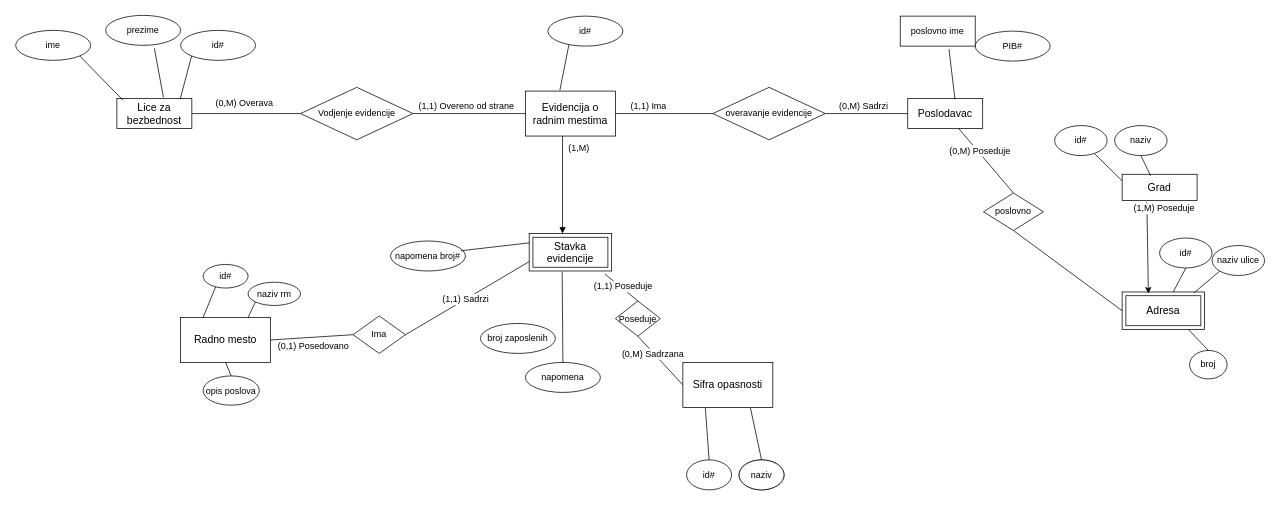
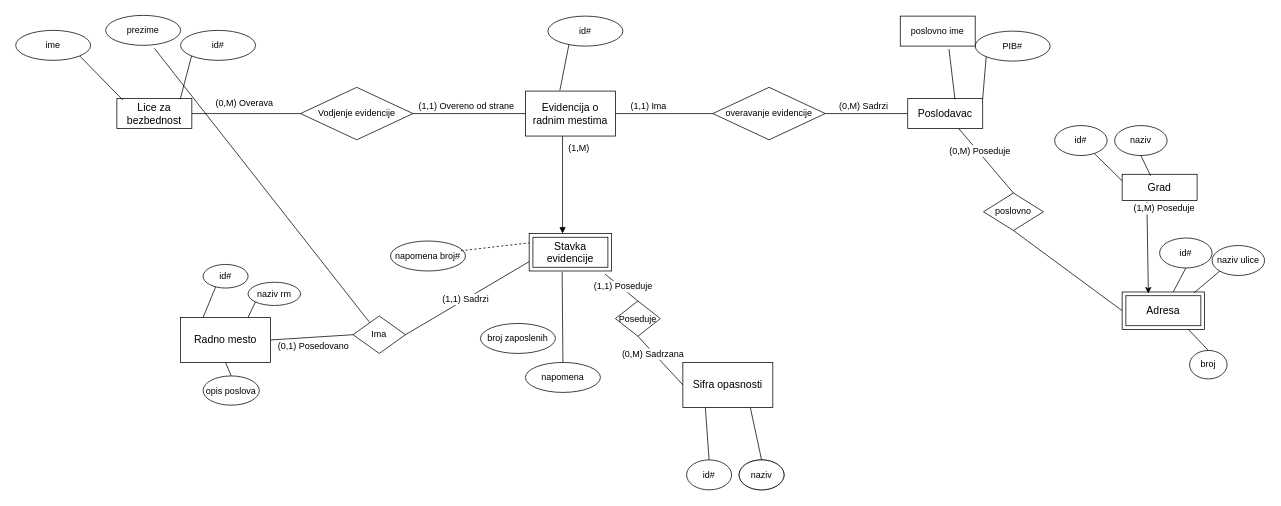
  <mxCell id="0" />
  <mxCell id="1" parent="0" />
  <mxCell id="2" value="" style="rounded=0;orthogonalLoop=1;jettySize=auto;html=1;exitX=0.5;exitY=1;exitDx=0;exitDy=0;endArrow=block;endFill=1;targetPerimeterSpacing=0;" parent="1" edge="1"><mxGeometry relative="1" as="geometry"><mxPoint x="749.5" y="311" as="targetPoint" /><mxPoint x="749.5" y="181" as="sourcePoint" /></mxGeometry></mxCell>
  <mxCell id="3" value="&lt;font style=&quot;font-size: 12px;&quot;&gt;(1,M)&lt;/font&gt;" style="edgeLabel;html=1;align=center;verticalAlign=middle;resizable=0;points=[];fontSize=12;" parent="2" vertex="1" connectable="0"><mxGeometry x="-0.769" y="3" relative="1" as="geometry"><mxPoint x="18" as="offset" /></mxGeometry></mxCell>
  <mxCell id="4" value="&lt;font style=&quot;font-size: 14px;&quot;&gt;Evidencija o radnim mestima&lt;/font&gt;" style="rounded=0;whiteSpace=wrap;html=1;fontSize=14;" parent="1" vertex="1"><mxGeometry x="700" y="121" width="120" height="60" as="geometry" /></mxCell>
  <mxCell id="5" style="rounded=0;orthogonalLoop=1;jettySize=auto;html=1;exitX=0;exitY=0.75;exitDx=0;exitDy=0;entryX=1;entryY=0.5;entryDx=0;entryDy=0;endArrow=none;endFill=0;" parent="1" source="7" target="38" edge="1"><mxGeometry relative="1" as="geometry" /></mxCell>
  <mxCell id="6" value="(1,1) Sadrzi" style="edgeLabel;html=1;align=center;verticalAlign=middle;resizable=0;points=[];fontSize=12;" parent="5" vertex="1" connectable="0"><mxGeometry x="0.243" y="2" relative="1" as="geometry"><mxPoint x="16" y="-12" as="offset" /></mxGeometry></mxCell>
  <mxCell id="7" value="&lt;font style=&quot;font-size: 14px;&quot;&gt;Stavka evidencije&lt;/font&gt;" style="shape=ext;margin=3;double=1;whiteSpace=wrap;html=1;align=center;rounded=0;" parent="1" vertex="1"><mxGeometry x="705" y="311" width="110" height="50" as="geometry" /></mxCell>
  <mxCell id="8" value="broj zaposlenih" style="ellipse;whiteSpace=wrap;html=1;align=center;" parent="1" vertex="1"><mxGeometry x="640" y="431" width="100" height="40" as="geometry" /></mxCell>
  <mxCell id="9" value="napomena" style="ellipse;whiteSpace=wrap;html=1;align=center;" parent="1" vertex="1"><mxGeometry x="700" y="483" width="100" height="40" as="geometry" /></mxCell>
  <mxCell id="10" value="" style="endArrow=none;html=1;rounded=0;entryX=0.4;entryY=1.02;entryDx=0;entryDy=0;exitX=0.5;exitY=0;exitDx=0;exitDy=0;entryPerimeter=0;" parent="1" source="9" target="7" edge="1"><mxGeometry width="50" height="50" relative="1" as="geometry"><mxPoint x="790" y="503" as="sourcePoint" /><mxPoint x="845" y="451" as="targetPoint" /></mxGeometry></mxCell>
  <mxCell id="11" value="napomena broj#" style="ellipse;whiteSpace=wrap;html=1;align=center;" parent="1" vertex="1"><mxGeometry x="520" y="321" width="100" height="40" as="geometry" /></mxCell>
- <mxCell id="12" value="" style="endArrow=none;html=1;rounded=0;entryX=0;entryY=0.25;entryDx=0;entryDy=0;exitX=0.94;exitY=0.325;exitDx=0;exitDy=0;exitPerimeter=0;" parent="1" source="11" target="7" edge="1"><mxGeometry width="50" height="50" relative="1" as="geometry"><mxPoint x="610" y="341" as="sourcePoint" /><mxPoint x="665" y="289" as="targetPoint" /></mxGeometry></mxCell>
+ <mxCell id="12" value="" style="endArrow=none;html=1;rounded=0;entryX=0;entryY=0.25;entryDx=0;entryDy=0;exitX=0.94;exitY=0.325;exitDx=0;exitDy=0;exitPerimeter=0;dashed=1;" parent="1" source="11" target="7" edge="1"><mxGeometry width="50" height="50" relative="1" as="geometry"><mxPoint x="610" y="341" as="sourcePoint" /><mxPoint x="665" y="289" as="targetPoint" /></mxGeometry></mxCell>
  <mxCell id="13" value="&lt;font style=&quot;font-size: 14px;&quot;&gt;Poslodavac&lt;/font&gt;" style="whiteSpace=wrap;html=1;align=center;" parent="1" vertex="1"><mxGeometry x="1210" y="131" width="100" height="40" as="geometry" /></mxCell>
  <mxCell id="14" value="" style="edgeStyle=orthogonalEdgeStyle;rounded=0;orthogonalLoop=1;jettySize=auto;html=1;endArrow=none;endFill=0;" parent="1" source="18" target="4" edge="1"><mxGeometry relative="1" as="geometry" /></mxCell>
  <mxCell id="15" value="&lt;font style=&quot;font-size: 12px;&quot;&gt;(1,1) Ima&lt;/font&gt;" style="edgeLabel;html=1;align=center;verticalAlign=middle;resizable=0;points=[];fontSize=12;" parent="14" vertex="1" connectable="0"><mxGeometry x="0.339" y="1" relative="1" as="geometry"><mxPoint y="-11" as="offset" /></mxGeometry></mxCell>
  <mxCell id="16" style="edgeStyle=orthogonalEdgeStyle;rounded=0;orthogonalLoop=1;jettySize=auto;html=1;exitX=1;exitY=0.5;exitDx=0;exitDy=0;entryX=0;entryY=0.5;entryDx=0;entryDy=0;endArrow=none;endFill=0;" parent="1" source="18" target="13" edge="1"><mxGeometry relative="1" as="geometry" /></mxCell>
  <mxCell id="17" value="(0,M) Sadrzi" style="edgeLabel;html=1;align=center;verticalAlign=middle;resizable=0;points=[];fontSize=12;" parent="16" vertex="1" connectable="0"><mxGeometry x="-0.036" y="3" relative="1" as="geometry"><mxPoint x="-3" y="-7" as="offset" /></mxGeometry></mxCell>
  <mxCell id="18" value="overavanje evidencije" style="shape=rhombus;perimeter=rhombusPerimeter;whiteSpace=wrap;html=1;align=center;" parent="1" vertex="1"><mxGeometry x="950" y="116" width="150" height="70" as="geometry" /></mxCell>
  <mxCell id="19" value="PIB#" style="ellipse;whiteSpace=wrap;html=1;align=center;" parent="1" vertex="1"><mxGeometry x="1300" y="41" width="100" height="40" as="geometry" /></mxCell>
+ <mxCell id="20" value="" style="endArrow=none;html=1;rounded=0;entryX=1;entryY=0;entryDx=0;entryDy=0;exitX=0;exitY=1;exitDx=0;exitDy=0;" parent="1" source="19" target="13" edge="1"><mxGeometry width="50" height="50" relative="1" as="geometry"><mxPoint x="1200" y="201" as="sourcePoint" /><mxPoint x="1295" y="194" as="targetPoint" /></mxGeometry></mxCell>
  <mxCell id="21" value="poslovno ime" style="whiteSpace=wrap;html=1;align=center;rounded=0;" parent="1" vertex="1"><mxGeometry x="1200" y="21" width="100" height="40" as="geometry" /></mxCell>
  <mxCell id="22" value="" style="endArrow=none;html=1;rounded=0;entryX=0.63;entryY=0.025;entryDx=0;entryDy=0;exitX=0.65;exitY=1.1;exitDx=0;exitDy=0;exitPerimeter=0;entryPerimeter=0;" parent="1" source="21" target="13" edge="1"><mxGeometry width="50" height="50" relative="1" as="geometry"><mxPoint x="1360" y="261" as="sourcePoint" /><mxPoint x="1455" y="244" as="targetPoint" /></mxGeometry></mxCell>
  <mxCell id="23" value="id#" style="ellipse;whiteSpace=wrap;html=1;align=center;" parent="1" vertex="1"><mxGeometry x="730" y="21" width="100" height="40" as="geometry" /></mxCell>
  <mxCell id="24" value="" style="endArrow=none;html=1;rounded=0;entryX=0.383;entryY=-0.017;entryDx=0;entryDy=0;exitX=0.28;exitY=0.95;exitDx=0;exitDy=0;entryPerimeter=0;exitPerimeter=0;" parent="1" source="23" target="4" edge="1"><mxGeometry width="50" height="50" relative="1" as="geometry"><mxPoint x="800" y="260" as="sourcePoint" /><mxPoint x="786" y="121" as="targetPoint" /></mxGeometry></mxCell>
  <mxCell id="25" style="edgeStyle=orthogonalEdgeStyle;rounded=0;orthogonalLoop=1;jettySize=auto;html=1;exitX=1;exitY=0.5;exitDx=0;exitDy=0;entryX=0;entryY=0.5;entryDx=0;entryDy=0;endArrow=none;endFill=0;" parent="1" source="28" target="4" edge="1"><mxGeometry relative="1" as="geometry"><mxPoint x="660" y="146" as="targetPoint" /></mxGeometry></mxCell>
  <mxCell id="26" value="(1,1) Overeno od strane" style="edgeLabel;html=1;align=center;verticalAlign=middle;resizable=0;points=[];fontSize=12;" parent="25" vertex="1" connectable="0"><mxGeometry x="-0.036" y="3" relative="1" as="geometry"><mxPoint x="-2" y="-7" as="offset" /></mxGeometry></mxCell>
  <mxCell id="27" style="edgeStyle=orthogonalEdgeStyle;rounded=0;orthogonalLoop=1;jettySize=auto;html=1;exitX=0;exitY=0.5;exitDx=0;exitDy=0;endArrow=none;endFill=0;entryX=1;entryY=0.5;entryDx=0;entryDy=0;" parent="1" source="28" target="30" edge="1"><mxGeometry relative="1" as="geometry"><mxPoint x="250" y="151" as="targetPoint" /></mxGeometry></mxCell>
  <mxCell id="28" value="Vodjenje evidencije" style="shape=rhombus;perimeter=rhombusPerimeter;whiteSpace=wrap;html=1;align=center;" parent="1" vertex="1"><mxGeometry x="400" y="116" width="150" height="70" as="geometry" /></mxCell>
  <mxCell id="29" value="(0,M) Overava" style="edgeLabel;html=1;align=center;verticalAlign=middle;resizable=0;points=[];fontSize=12;" parent="1" vertex="1" connectable="0"><mxGeometry x="330.005" y="141" as="geometry"><mxPoint x="-6" y="-5" as="offset" /></mxGeometry></mxCell>
  <mxCell id="30" value="&lt;font style=&quot;font-size: 14px;&quot;&gt;Lice za bezbednost&lt;/font&gt;" style="whiteSpace=wrap;html=1;align=center;" parent="1" vertex="1"><mxGeometry x="155" y="131" width="100" height="40" as="geometry" /></mxCell>
  <mxCell id="31" value="ime" style="ellipse;whiteSpace=wrap;html=1;align=center;" parent="1" vertex="1"><mxGeometry x="20" y="40" width="100" height="40" as="geometry" /></mxCell>
  <mxCell id="32" value="" style="endArrow=none;html=1;rounded=0;entryX=0.08;entryY=0.049;entryDx=0;entryDy=0;exitX=1;exitY=1;exitDx=0;exitDy=0;entryPerimeter=0;" parent="1" source="31" target="30" edge="1"><mxGeometry width="50" height="50" relative="1" as="geometry"><mxPoint x="180" y="270" as="sourcePoint" /><mxPoint x="166" y="131" as="targetPoint" /></mxGeometry></mxCell>
  <mxCell id="33" value="id#" style="ellipse;whiteSpace=wrap;html=1;align=center;" parent="1" vertex="1"><mxGeometry x="240" y="40" width="100" height="40" as="geometry" /></mxCell>
  <mxCell id="34" value="" style="endArrow=none;html=1;rounded=0;entryX=0.845;entryY=0.019;entryDx=0;entryDy=0;exitX=0;exitY=1;exitDx=0;exitDy=0;entryPerimeter=0;" parent="1" source="33" target="30" edge="1"><mxGeometry width="50" height="50" relative="1" as="geometry"><mxPoint x="140" y="200" as="sourcePoint" /><mxPoint x="250" y="130" as="targetPoint" /></mxGeometry></mxCell>
  <mxCell id="35" value="prezime" style="ellipse;whiteSpace=wrap;html=1;align=center;" parent="1" vertex="1"><mxGeometry x="140" y="20" width="100" height="40" as="geometry" /></mxCell>
- <mxCell id="36" value="" style="endArrow=none;html=1;rounded=0;entryX=0.621;entryY=-0.04;entryDx=0;entryDy=0;exitX=0.65;exitY=1.1;exitDx=0;exitDy=0;exitPerimeter=0;entryPerimeter=0;" parent="1" source="35" target="30" edge="1"><mxGeometry width="50" height="50" relative="1" as="geometry"><mxPoint x="300" y="260" as="sourcePoint" /><mxPoint x="213" y="131" as="targetPoint" /></mxGeometry></mxCell>
+ <mxCell id="36" value="" style="endArrow=none;html=1;rounded=0;exitX=0.65;exitY=1.1;exitDx=0;exitDy=0;exitPerimeter=0;" parent="1" source="35" target="38" edge="1"><mxGeometry width="50" height="50" relative="1" as="geometry"><mxPoint x="300" y="260" as="sourcePoint" /><mxPoint x="213" y="131" as="targetPoint" /></mxGeometry></mxCell>
  <mxCell id="37" value="" style="rounded=0;orthogonalLoop=1;jettySize=auto;html=1;exitX=1;exitY=0.5;exitDx=0;exitDy=0;entryX=0;entryY=0.5;entryDx=0;entryDy=0;endArrow=none;endFill=0;" parent="1" source="40" target="38" edge="1"><mxGeometry relative="1" as="geometry"><mxPoint x="230" y="466.5" as="sourcePoint" /></mxGeometry></mxCell>
  <mxCell id="38" value="Ima" style="rhombus;whiteSpace=wrap;html=1;" parent="1" vertex="1"><mxGeometry x="470" y="421" width="70" height="50" as="geometry" /></mxCell>
  <mxCell id="39" value="(0,1) Posedovano" style="edgeLabel;html=1;align=center;verticalAlign=middle;resizable=0;points=[];fontSize=12;" parent="1" vertex="1" connectable="0"><mxGeometry x="440.005" y="461" as="geometry"><mxPoint x="-24" as="offset" /></mxGeometry></mxCell>
  <mxCell id="40" value="Radno mesto" style="rounded=0;whiteSpace=wrap;html=1;fontSize=14;" parent="1" vertex="1"><mxGeometry x="240" y="423" width="120" height="60" as="geometry" /></mxCell>
  <mxCell id="41" value="id#" style="ellipse;whiteSpace=wrap;html=1;align=center;" parent="1" vertex="1"><mxGeometry x="270" y="352.25" width="60" height="31.5" as="geometry" /></mxCell>
  <mxCell id="42" value="" style="endArrow=none;html=1;rounded=0;entryX=0.25;entryY=0;entryDx=0;entryDy=0;exitX=0.28;exitY=0.95;exitDx=0;exitDy=0;exitPerimeter=0;" parent="1" source="41" target="40" edge="1"><mxGeometry width="50" height="50" relative="1" as="geometry"><mxPoint x="170" y="577" as="sourcePoint" /><mxPoint x="120" y="417" as="targetPoint" /></mxGeometry></mxCell>
  <mxCell id="43" value="opis poslova" style="ellipse;whiteSpace=wrap;html=1;" parent="1" vertex="1"><mxGeometry x="270" y="501" width="75" height="39" as="geometry" /></mxCell>
  <mxCell id="44" style="rounded=0;orthogonalLoop=1;jettySize=auto;html=1;exitX=0.5;exitY=0;exitDx=0;exitDy=0;entryX=0.5;entryY=1;entryDx=0;entryDy=0;endArrow=none;endFill=0;" parent="1" source="43" target="40" edge="1"><mxGeometry relative="1" as="geometry"><mxPoint x="230" y="492.5" as="targetPoint" /></mxGeometry></mxCell>
  <mxCell id="45" style="rounded=0;orthogonalLoop=1;jettySize=auto;html=1;exitX=0;exitY=1;exitDx=0;exitDy=0;entryX=0.75;entryY=0;entryDx=0;entryDy=0;endArrow=none;endFill=0;" parent="1" source="46" target="40" edge="1"><mxGeometry relative="1" as="geometry" /></mxCell>
  <mxCell id="46" value="naziv rm" style="ellipse;whiteSpace=wrap;html=1;" parent="1" vertex="1"><mxGeometry x="330" y="376" width="70" height="31" as="geometry" /></mxCell>
  <mxCell id="47" value="Sifra opasnosti" style="rounded=0;whiteSpace=wrap;html=1;fontSize=14;" parent="1" vertex="1"><mxGeometry x="910" y="483" width="120" height="60" as="geometry" /></mxCell>
  <mxCell id="48" style="rounded=0;orthogonalLoop=1;jettySize=auto;html=1;exitX=0.5;exitY=0;exitDx=0;exitDy=0;entryX=0.25;entryY=1;entryDx=0;entryDy=0;endArrow=none;endFill=0;" parent="1" source="49" target="47" edge="1"><mxGeometry relative="1" as="geometry" /></mxCell>
  <mxCell id="49" value="id#" style="ellipse;whiteSpace=wrap;html=1;" parent="1" vertex="1"><mxGeometry x="915" y="613" width="60" height="40" as="geometry" /></mxCell>
  <mxCell id="50" value="naziv" style="ellipse;whiteSpace=wrap;html=1;" parent="1" vertex="1"><mxGeometry x="985" y="613" width="60" height="40" as="geometry" /></mxCell>
  <mxCell id="51" style="rounded=0;orthogonalLoop=1;jettySize=auto;html=1;exitX=0.5;exitY=0;exitDx=0;exitDy=0;entryX=0.75;entryY=1;entryDx=0;entryDy=0;endArrow=none;endFill=0;" parent="1" source="52" target="47" edge="1"><mxGeometry relative="1" as="geometry" /></mxCell>
  <mxCell id="52" value="naziv" style="ellipse;whiteSpace=wrap;html=1;" parent="1" vertex="1"><mxGeometry x="985" y="613" width="60" height="40" as="geometry" /></mxCell>
  <mxCell id="53" style="rounded=0;orthogonalLoop=1;jettySize=auto;html=1;exitX=0.5;exitY=1;exitDx=0;exitDy=0;entryX=0;entryY=0.5;entryDx=0;entryDy=0;endArrow=none;endFill=0;" parent="1" source="54" target="47" edge="1"><mxGeometry relative="1" as="geometry" /></mxCell>
  <mxCell id="54" value="Poseduje" style="rhombus;whiteSpace=wrap;html=1;" parent="1" vertex="1"><mxGeometry x="820" y="401" width="60" height="47" as="geometry" /></mxCell>
  <mxCell id="55" style="rounded=0;orthogonalLoop=1;jettySize=auto;html=1;exitX=0.5;exitY=0;exitDx=0;exitDy=0;entryX=0.918;entryY=1.08;entryDx=0;entryDy=0;entryPerimeter=0;endArrow=none;endFill=0;" parent="1" source="54" target="7" edge="1"><mxGeometry relative="1" as="geometry" /></mxCell>
  <mxCell id="56" value="(0,M) Sadrzana" style="edgeLabel;html=1;align=center;verticalAlign=middle;resizable=0;points=[];fontSize=12;" parent="55" vertex="1" connectable="0"><mxGeometry x="0.435" y="-1" relative="1" as="geometry"><mxPoint x="51" y="97" as="offset" /></mxGeometry></mxCell>
  <mxCell id="57" value="(1,1) Poseduje" style="edgeLabel;html=1;align=center;verticalAlign=middle;resizable=0;points=[];fontSize=12;" parent="1" vertex="1" connectable="0"><mxGeometry x="829.997" y="381.001" as="geometry" /></mxCell>
  <mxCell id="58" style="rounded=0;orthogonalLoop=1;jettySize=auto;html=1;exitX=0.5;exitY=0;exitDx=0;exitDy=0;startArrow=none;startFill=0;endArrow=none;endFill=0;entryX=0.68;entryY=1;entryDx=0;entryDy=0;entryPerimeter=0;" edge="1" parent="1" source="61" target="13"><mxGeometry relative="1" as="geometry"><mxPoint x="1290" y="186" as="targetPoint" /></mxGeometry></mxCell>
  <mxCell id="59" value="&lt;font style=&quot;font-size: 12px;&quot;&gt;(0,M) Poseduje&lt;/font&gt;" style="edgeLabel;html=1;align=center;verticalAlign=middle;resizable=0;points=[];" vertex="1" connectable="0" parent="58"><mxGeometry x="0.3" y="-2" relative="1" as="geometry"><mxPoint as="offset" /></mxGeometry></mxCell>
  <mxCell id="60" style="rounded=0;orthogonalLoop=1;jettySize=auto;html=1;exitX=0.5;exitY=1;exitDx=0;exitDy=0;startArrow=none;startFill=0;endArrow=none;endFill=0;entryX=0;entryY=0.5;entryDx=0;entryDy=0;" edge="1" parent="1" source="61" target="66"><mxGeometry relative="1" as="geometry"><mxPoint x="1251" y="382" as="targetPoint" /></mxGeometry></mxCell>
  <mxCell id="61" value="poslovno" style="rhombus;whiteSpace=wrap;html=1;" vertex="1" parent="1"><mxGeometry x="1311" y="257" width="80" height="50" as="geometry" /></mxCell>
  <mxCell id="62" style="rounded=0;orthogonalLoop=1;jettySize=auto;html=1;exitX=0;exitY=0.25;exitDx=0;exitDy=0;endArrow=none;endFill=0;" edge="1" parent="1" source="63" target="65"><mxGeometry relative="1" as="geometry" /></mxCell>
  <mxCell id="63" value="&lt;font style=&quot;font-size: 14px;&quot;&gt;Grad&lt;/font&gt;" style="rounded=0;whiteSpace=wrap;html=1;" vertex="1" parent="1"><mxGeometry x="1496" y="232" width="100" height="35" as="geometry" /></mxCell>
  <mxCell id="64" value="naziv" style="ellipse;whiteSpace=wrap;html=1;" vertex="1" parent="1"><mxGeometry x="1486" y="167" width="70" height="40" as="geometry" /></mxCell>
  <mxCell id="65" value="id#" style="ellipse;whiteSpace=wrap;html=1;" vertex="1" parent="1"><mxGeometry x="1406" y="167" width="70" height="40" as="geometry" /></mxCell>
  <mxCell id="66" value="&lt;span style=&quot;font-size: 14px;&quot;&gt;Adresa&lt;/span&gt;" style="shape=ext;margin=3;double=1;whiteSpace=wrap;html=1;align=center;rounded=0;" vertex="1" parent="1"><mxGeometry x="1496" y="389" width="110" height="50" as="geometry" /></mxCell>
  <mxCell id="67" style="rounded=0;orthogonalLoop=1;jettySize=auto;html=1;exitX=0.33;exitY=1.057;exitDx=0;exitDy=0;entryX=0.318;entryY=0.04;entryDx=0;entryDy=0;entryPerimeter=0;exitPerimeter=0;" edge="1" parent="1" source="63" target="66"><mxGeometry relative="1" as="geometry" /></mxCell>
  <mxCell id="68" value="naziv ulice" style="ellipse;whiteSpace=wrap;html=1;" vertex="1" parent="1"><mxGeometry x="1616" y="327" width="70" height="40" as="geometry" /></mxCell>
  <mxCell id="69" value="id#" style="ellipse;whiteSpace=wrap;html=1;" vertex="1" parent="1"><mxGeometry x="1546" y="317" width="70" height="40" as="geometry" /></mxCell>
  <mxCell id="70" style="rounded=0;orthogonalLoop=1;jettySize=auto;html=1;exitX=0.5;exitY=1;exitDx=0;exitDy=0;endArrow=none;endFill=0;" edge="1" parent="1" source="69" target="66"><mxGeometry relative="1" as="geometry"><mxPoint x="1516" y="384" as="targetPoint" /></mxGeometry></mxCell>
  <mxCell id="71" style="rounded=0;orthogonalLoop=1;jettySize=auto;html=1;exitX=0;exitY=1;exitDx=0;exitDy=0;entryX=0.873;entryY=0.02;entryDx=0;entryDy=0;entryPerimeter=0;endArrow=none;endFill=0;" edge="1" parent="1" source="68" target="66"><mxGeometry relative="1" as="geometry" /></mxCell>
  <mxCell id="72" style="rounded=0;orthogonalLoop=1;jettySize=auto;html=1;exitX=0.5;exitY=1;exitDx=0;exitDy=0;entryX=0.38;entryY=0.057;entryDx=0;entryDy=0;entryPerimeter=0;endArrow=none;endFill=0;" edge="1" parent="1" source="64" target="63"><mxGeometry relative="1" as="geometry" /></mxCell>
  <mxCell id="73" value="&lt;font style=&quot;font-size: 12px;&quot;&gt;(1,M) Poseduje&lt;/font&gt;" style="edgeLabel;html=1;align=center;verticalAlign=middle;resizable=0;points=[];fontSize=12;" vertex="1" connectable="0" parent="1"><mxGeometry x="1551" y="277" as="geometry" /></mxCell>
  <mxCell id="74" value="broj" style="ellipse;whiteSpace=wrap;html=1;" vertex="1" parent="1"><mxGeometry x="1586" y="467" width="50" height="38" as="geometry" /></mxCell>
  <mxCell id="75" style="rounded=0;orthogonalLoop=1;jettySize=auto;html=1;exitX=0.5;exitY=0;exitDx=0;exitDy=0;entryX=0.318;entryY=0.95;entryDx=0;entryDy=0;entryPerimeter=0;endArrow=none;endFill=0;" edge="1" parent="1" source="74"><mxGeometry relative="1" as="geometry"><mxPoint x="1584.34" y="439" as="targetPoint" /></mxGeometry></mxCell>
